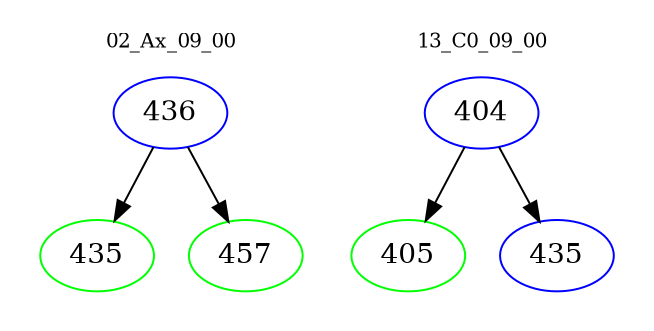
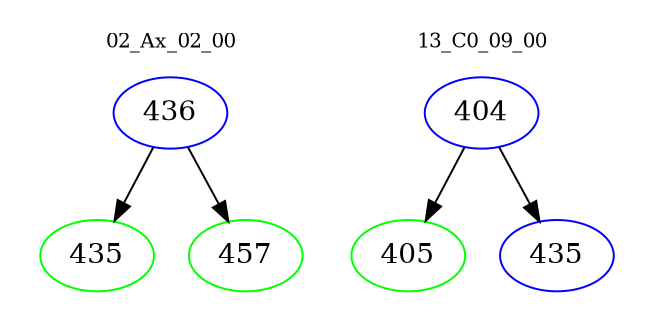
  digraph {
    node [color=blue]
    edge [color=black]
    n1 [label=436]
    n2 [color=green label=435]
    n3 [color=green label=457]
    n4 [label=404]
    n5 [color=green label=405]
    n6 [label=435]
    subgraph cluster_1 {
      color=white
      fontsize=10
-     label="02_Ax_09_00"
+     label="02_Ax_02_00"
      n1
      n2
      n3
    }
    subgraph cluster_2 {
      color=white
      fontsize=10
      label="13_C0_09_00"
      n4
      n5
      n6
    }
    n1 -> n2
    n1 -> n3
    n4 -> n5
    n4 -> n6
  }
